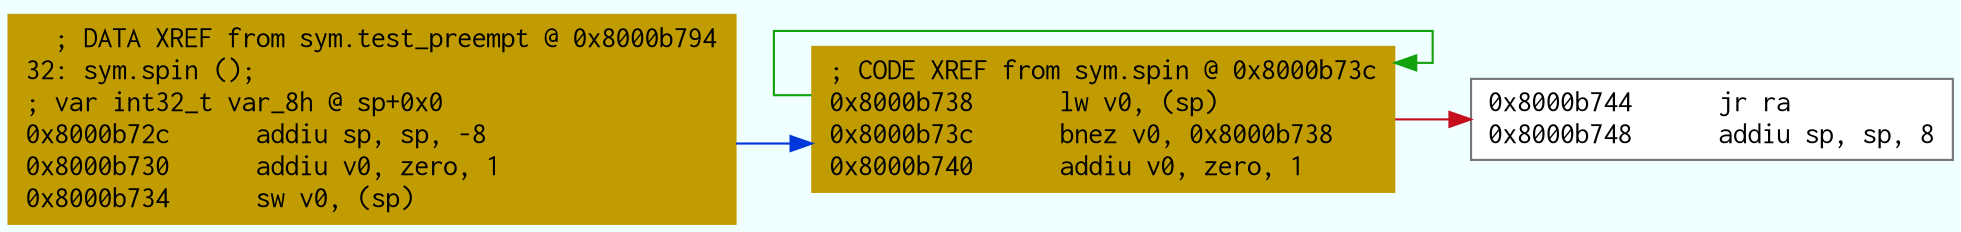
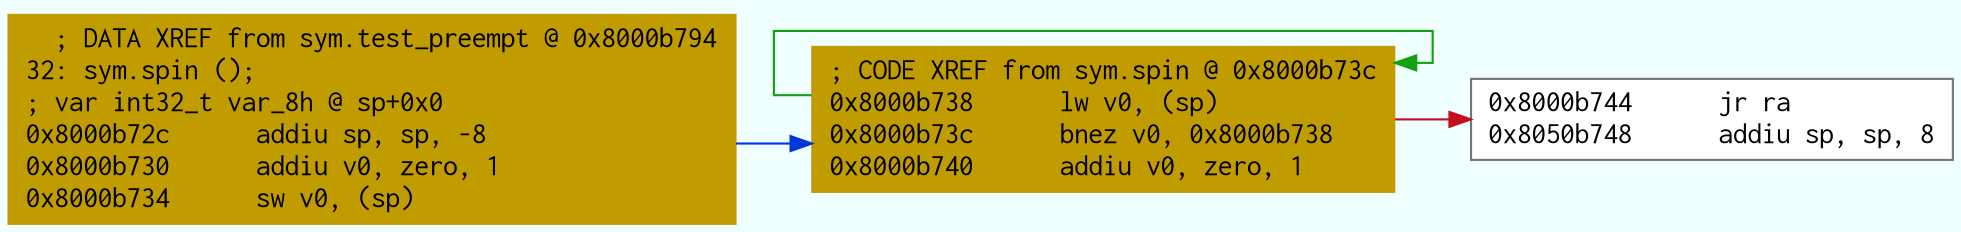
  digraph {
    bgcolor=azure
    fontname=Courier
    fontsize=8
    splines=ortho
    rankdir=LR
    node [color="#c19c00" fillcolor="#c19c00" fontname=Courier shape=box style=filled]
    edge [arrowhead=normal]
    n1 [label="  ; DATA XREF from sym.test_preempt @ 0x8000b794\l32: sym.spin ();\l; var int32_t var_8h @ sp+0x0\l0x8000b72c      addiu sp, sp, -8\l0x8000b730      addiu v0, zero, 1\l0x8000b734      sw v0, (sp)\l"]
    n2 [label="; CODE XREF from sym.spin @ 0x8000b73c\l0x8000b738      lw v0, (sp)\l0x8000b73c      bnez v0, 0x8000b738\l0x8000b740      addiu v0, zero, 1\l"]
-   n3 [color="#767676" fillcolor=white label="0x8000b744      jr ra\l0x8000b748      addiu sp, sp, 8\l"]
+   n3 [color="#767676" fillcolor=white label="0x8000b744      jr ra\l0x8050b748      addiu sp, sp, 8\l"]
    n1 -> n2 [color="#0037da"]
    n2 -> n2 [color="#13a10e"]
    n2 -> n3 [color="#c50f1f"]
  }
